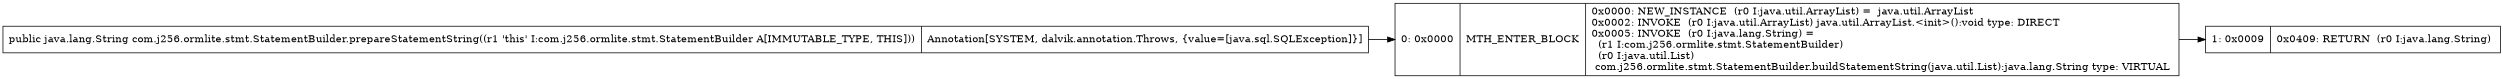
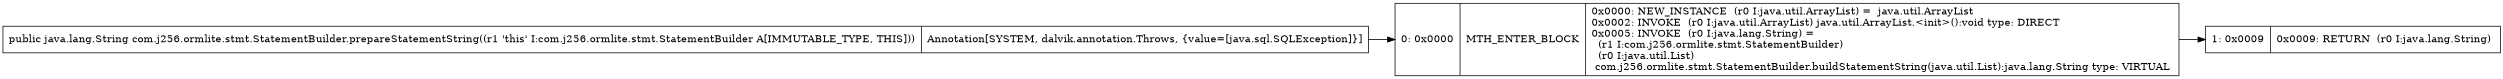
  digraph {
    rankdir=LR
    node [shape=record]
    n1 [label="{0\:\ 0x0000|MTH_ENTER_BLOCK\l|0x0000: NEW_INSTANCE  (r0 I:java.util.ArrayList) =  java.util.ArrayList \l0x0002: INVOKE  (r0 I:java.util.ArrayList) java.util.ArrayList.\<init\>():void type: DIRECT \l0x0005: INVOKE  (r0 I:java.lang.String) = \l  (r1 I:com.j256.ormlite.stmt.StatementBuilder)\l  (r0 I:java.util.List)\l com.j256.ormlite.stmt.StatementBuilder.buildStatementString(java.util.List):java.lang.String type: VIRTUAL \l}"]
-   n2 [label="{1\:\ 0x0009|0x0409: RETURN  (r0 I:java.lang.String) \l}"]
+   n2 [label="{1\:\ 0x0009|0x0009: RETURN  (r0 I:java.lang.String) \l}"]
    n3 [label="{public java.lang.String com.j256.ormlite.stmt.StatementBuilder.prepareStatementString((r1 'this' I:com.j256.ormlite.stmt.StatementBuilder A[IMMUTABLE_TYPE, THIS]))  | Annotation[SYSTEM, dalvik.annotation.Throws, \{value=[java.sql.SQLException]\}]\l}"]
    n1 -> n2
    n3 -> n1
  }
